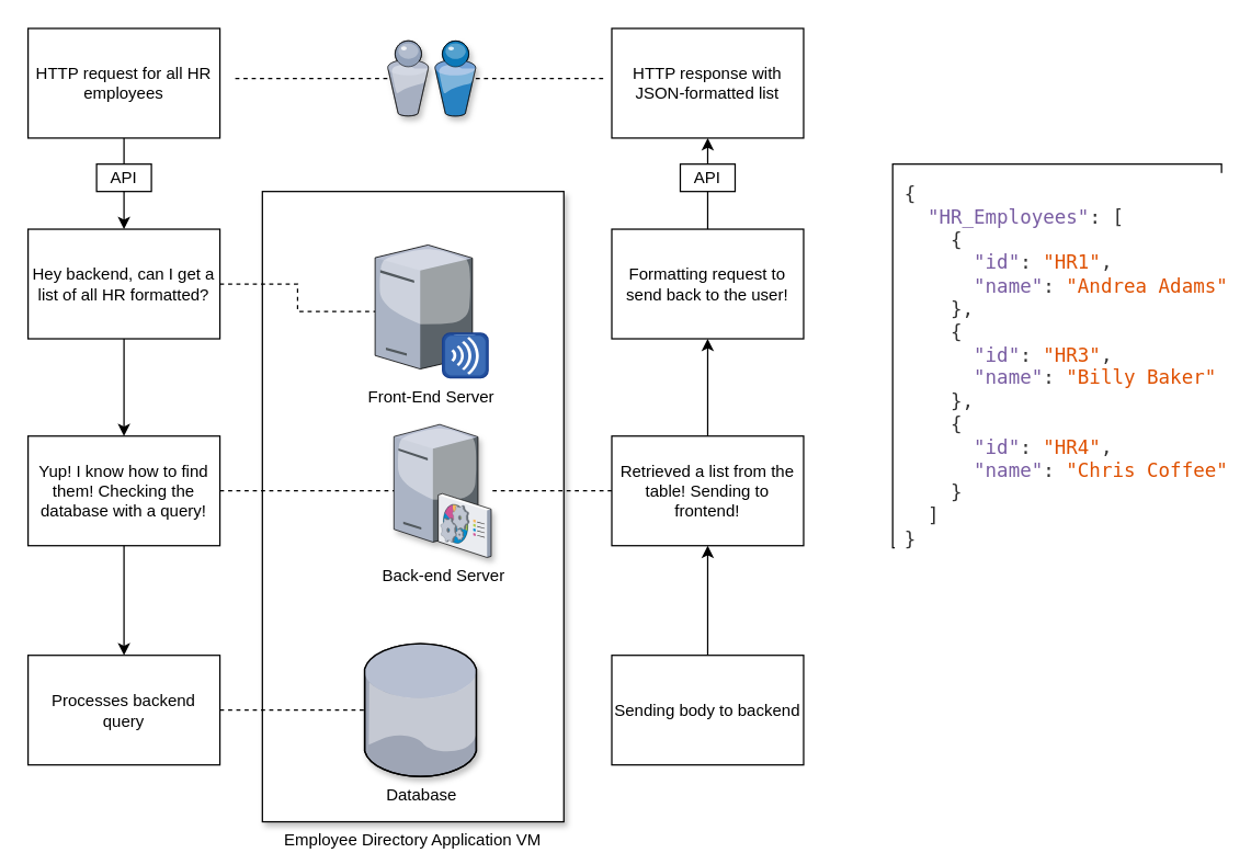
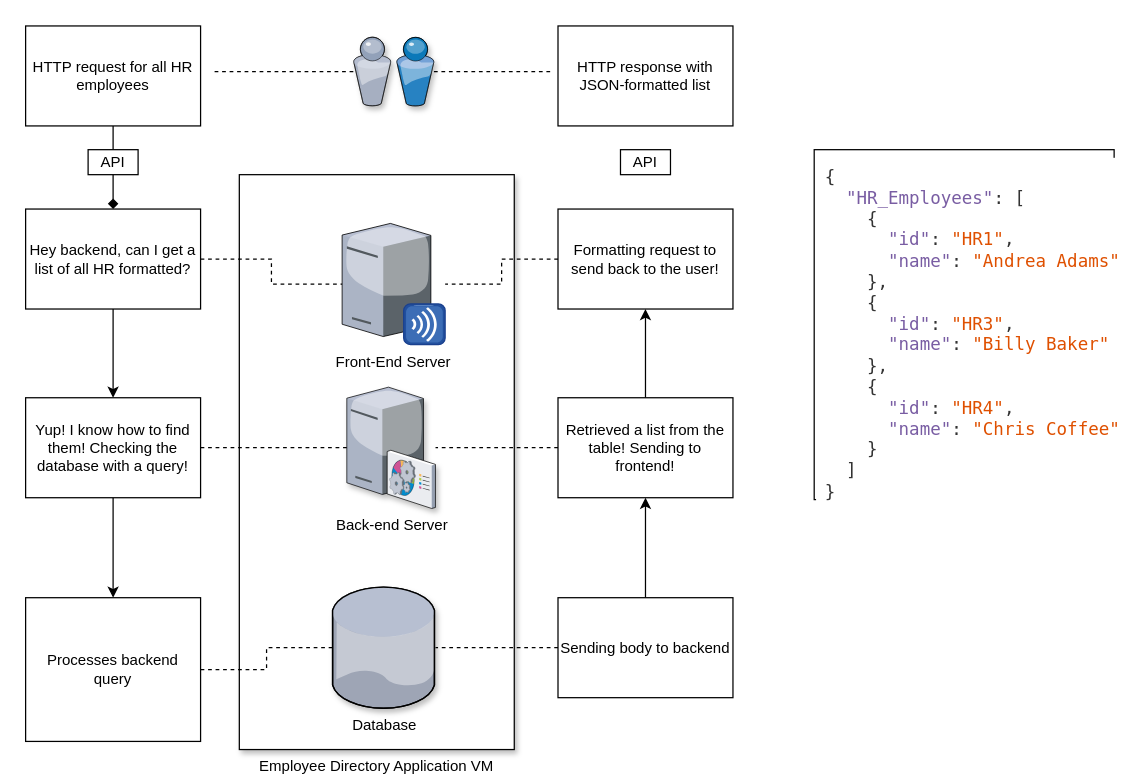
  <mxCell id="0" />
  <mxCell id="1" parent="0" />
  <mxCell id="2" value="Employee Directory Application VM" style="rounded=0;whiteSpace=wrap;html=1;shadow=1;strokeColor=#000000;fillColor=#ffffff;labelPosition=center;verticalLabelPosition=bottom;align=center;verticalAlign=top;" parent="1" vertex="1"><mxGeometry x="191" y="139" width="220" height="460" as="geometry" /></mxCell>
  <mxCell id="3" style="edgeStyle=orthogonalEdgeStyle;rounded=0;orthogonalLoop=1;jettySize=auto;html=1;startArrow=none;startFill=0;endArrow=none;endFill=0;strokeColor=#000000;dashed=1;" edge="1" parent="1" source="5"><mxGeometry relative="1" as="geometry"><mxPoint x="441" y="56.5" as="targetPoint" /></mxGeometry></mxCell>
  <mxCell id="4" style="edgeStyle=orthogonalEdgeStyle;rounded=0;orthogonalLoop=1;jettySize=auto;html=1;dashed=1;startArrow=none;startFill=0;endArrow=none;endFill=0;strokeColor=#000000;" edge="1" parent="1" source="5"><mxGeometry relative="1" as="geometry"><mxPoint x="171" y="56.5" as="targetPoint" /></mxGeometry></mxCell>
  <mxCell id="5" value="" style="verticalLabelPosition=top;aspect=fixed;html=1;verticalAlign=bottom;strokeColor=none;align=center;outlineConnect=0;shape=mxgraph.citrix.users;shadow=1;labelPosition=center;" parent="1" vertex="1"><mxGeometry x="282.22" y="29" width="64.5" height="55" as="geometry" /></mxCell>
  <mxCell id="6" value="Database" style="verticalLabelPosition=bottom;aspect=fixed;html=1;verticalAlign=top;strokeColor=none;align=center;outlineConnect=0;shape=mxgraph.citrix.database;shadow=1;fontFamily=Helvetica;fontSize=12;fontColor=#000000;fillColor=#ffffff;" parent="1" vertex="1"><mxGeometry x="265.55" y="469" width="82.45" height="97" as="geometry" /></mxCell>
- <mxCell id="7" value="Back-end Server" style="verticalLabelPosition=bottom;aspect=fixed;html=1;verticalAlign=top;strokeColor=none;align=center;outlineConnect=0;shape=mxgraph.citrix.command_center;shadow=1;fontFamily=Helvetica;fontSize=12;fontColor=#000000;fillColor=#ffffff;" parent="1" vertex="1"><mxGeometry x="287" y="309" width="71" height="97" as="geometry" /></mxCell>
+ <mxCell id="7" value="Back-end Server" style="verticalLabelPosition=bottom;aspect=fixed;html=1;verticalAlign=top;strokeColor=none;align=center;outlineConnect=0;shape=mxgraph.citrix.command_center;shadow=1;fontFamily=Helvetica;fontSize=12;fontColor=#000000;fillColor=#ffffff;" parent="1" vertex="1"><mxGeometry x="277" y="309" width="71" height="97" as="geometry" /></mxCell>
  <mxCell id="8" value="Front-End Server" style="verticalLabelPosition=bottom;aspect=fixed;html=1;verticalAlign=top;strokeColor=none;align=center;outlineConnect=0;shape=mxgraph.citrix.merchandising_server;fontFamily=Helvetica;fontSize=12;fontColor=#000000;fillColor=#ffffff;" parent="1" vertex="1"><mxGeometry x="273.25" y="178" width="82.45" height="97" as="geometry" /></mxCell>
  <mxCell id="9" style="edgeStyle=orthogonalEdgeStyle;rounded=0;orthogonalLoop=1;jettySize=auto;html=1;strokeColor=#000000;dashed=1;endArrow=none;endFill=0;" edge="1" parent="1" source="11" target="8"><mxGeometry relative="1" as="geometry" /></mxCell>
  <mxCell id="10" style="edgeStyle=orthogonalEdgeStyle;rounded=0;orthogonalLoop=1;jettySize=auto;html=1;entryX=0.5;entryY=0;entryDx=0;entryDy=0;" edge="1" parent="1" source="11" target="14"><mxGeometry relative="1" as="geometry" /></mxCell>
  <mxCell id="11" value="Hey backend, can I get a list of all HR formatted?" style="text;html=1;strokeColor=#000000;fillColor=#ffffff;align=center;verticalAlign=middle;whiteSpace=wrap;rounded=0;" vertex="1" parent="1"><mxGeometry x="20" y="166.5" width="140" height="80" as="geometry" /></mxCell>
  <mxCell id="12" value="" style="edgeStyle=orthogonalEdgeStyle;rounded=0;orthogonalLoop=1;jettySize=auto;html=1;" edge="1" parent="1" source="14" target="16"><mxGeometry relative="1" as="geometry" /></mxCell>
  <mxCell id="13" style="edgeStyle=orthogonalEdgeStyle;rounded=0;orthogonalLoop=1;jettySize=auto;html=1;dashed=1;endArrow=none;endFill=0;" edge="1" parent="1" source="14" target="7"><mxGeometry relative="1" as="geometry" /></mxCell>
  <mxCell id="14" value="Yup! I know how to find them! Checking the database with a query!" style="text;html=1;strokeColor=#000000;fillColor=#ffffff;align=center;verticalAlign=middle;whiteSpace=wrap;rounded=0;" vertex="1" parent="1"><mxGeometry x="20" y="317.5" width="140" height="80" as="geometry" /></mxCell>
  <mxCell id="15" style="edgeStyle=orthogonalEdgeStyle;rounded=0;orthogonalLoop=1;jettySize=auto;html=1;startArrow=none;startFill=0;endArrow=none;endFill=0;dashed=1;" edge="1" parent="1" source="16" target="6"><mxGeometry relative="1" as="geometry" /></mxCell>
- <mxCell id="16" value="Processes backend query" style="text;html=1;strokeColor=#000000;fillColor=#ffffff;align=center;verticalAlign=middle;whiteSpace=wrap;rounded=0;" vertex="1" parent="1"><mxGeometry x="20" y="477.5" width="140" height="80" as="geometry" /></mxCell>
+ <mxCell id="16" value="Processes backend query" style="text;html=1;strokeColor=#000000;fillColor=#ffffff;align=center;verticalAlign=middle;whiteSpace=wrap;rounded=0;" vertex="1" parent="1"><mxGeometry x="20" y="477.5" width="140" height="115" as="geometry" /></mxCell>
  <mxCell id="17" style="edgeStyle=orthogonalEdgeStyle;rounded=0;orthogonalLoop=1;jettySize=auto;html=1;entryX=0.5;entryY=0;entryDx=0;entryDy=0;endArrow=none;endFill=0;startArrow=classic;startFill=1;" edge="1" parent="1" source="20" target="23"><mxGeometry relative="1" as="geometry" /></mxCell>
- <mxCell id="19" style="edgeStyle=orthogonalEdgeStyle;rounded=0;orthogonalLoop=1;jettySize=auto;html=1;entryX=0.5;entryY=1;entryDx=0;entryDy=0;startArrow=none;startFill=0;endArrow=classic;endFill=1;strokeColor=#000000;" edge="1" parent="1" source="20" target="26"><mxGeometry relative="1" as="geometry" /></mxCell>
+ <mxCell id="18" style="edgeStyle=orthogonalEdgeStyle;rounded=0;orthogonalLoop=1;jettySize=auto;html=1;startArrow=none;startFill=0;endArrow=none;endFill=0;dashed=1;" edge="1" parent="1" source="20" target="8"><mxGeometry relative="1" as="geometry" /></mxCell>
  <mxCell id="20" value="Formatting request to send back to the user!" style="text;html=1;strokeColor=#000000;fillColor=#ffffff;align=center;verticalAlign=middle;whiteSpace=wrap;rounded=0;" vertex="1" parent="1"><mxGeometry x="446" y="166.5" width="140" height="80" as="geometry" /></mxCell>
  <mxCell id="21" value="" style="edgeStyle=orthogonalEdgeStyle;rounded=0;orthogonalLoop=1;jettySize=auto;html=1;endArrow=none;endFill=0;startArrow=classic;startFill=1;" edge="1" parent="1" source="23" target="25"><mxGeometry relative="1" as="geometry" /></mxCell>
  <mxCell id="22" style="edgeStyle=orthogonalEdgeStyle;rounded=0;orthogonalLoop=1;jettySize=auto;html=1;startArrow=none;startFill=0;endArrow=none;endFill=0;dashed=1;" edge="1" parent="1" source="23" target="7"><mxGeometry relative="1" as="geometry" /></mxCell>
  <mxCell id="23" value="Retrieved a list from the table! Sending to frontend!" style="text;html=1;strokeColor=#000000;fillColor=#ffffff;align=center;verticalAlign=middle;whiteSpace=wrap;rounded=0;" vertex="1" parent="1"><mxGeometry x="446" y="317.5" width="140" height="80" as="geometry" /></mxCell>
+ <mxCell id="24" style="edgeStyle=orthogonalEdgeStyle;rounded=0;orthogonalLoop=1;jettySize=auto;html=1;startArrow=none;startFill=0;endArrow=none;endFill=0;dashed=1;" edge="1" parent="1" source="25" target="6"><mxGeometry relative="1" as="geometry" /></mxCell>
  <mxCell id="25" value="Sending body to backend" style="text;html=1;strokeColor=#000000;fillColor=#ffffff;align=center;verticalAlign=middle;whiteSpace=wrap;rounded=0;" vertex="1" parent="1"><mxGeometry x="446" y="477.5" width="140" height="80" as="geometry" /></mxCell>
  <mxCell id="26" value="HTTP response with JSON-formatted list" style="text;html=1;strokeColor=#000000;fillColor=#ffffff;align=center;verticalAlign=middle;whiteSpace=wrap;rounded=0;" vertex="1" parent="1"><mxGeometry x="446" y="20" width="140" height="80" as="geometry" /></mxCell>
- <mxCell id="27" style="edgeStyle=orthogonalEdgeStyle;rounded=0;orthogonalLoop=1;jettySize=auto;html=1;entryX=0.5;entryY=0;entryDx=0;entryDy=0;startArrow=none;startFill=0;endArrow=classic;endFill=1;strokeColor=#000000;" edge="1" parent="1" source="28" target="11"><mxGeometry relative="1" as="geometry" /></mxCell>
+ <mxCell id="27" style="edgeStyle=orthogonalEdgeStyle;rounded=0;orthogonalLoop=1;jettySize=auto;html=1;entryX=0.5;entryY=0;entryDx=0;entryDy=0;startArrow=none;startFill=0;endArrow=diamond;endFill=1;strokeColor=#000000;" edge="1" parent="1" source="28" target="11"><mxGeometry relative="1" as="geometry" /></mxCell>
  <mxCell id="28" value="HTTP request for all HR employees" style="text;html=1;strokeColor=#000000;fillColor=#ffffff;align=center;verticalAlign=middle;whiteSpace=wrap;rounded=0;" vertex="1" parent="1"><mxGeometry x="20" y="20" width="140" height="80" as="geometry" /></mxCell>
  <mxCell id="29" value="API" style="rounded=0;whiteSpace=wrap;html=1;strokeColor=#000000;fillColor=#ffffff;" vertex="1" parent="1"><mxGeometry x="70" y="119" width="40" height="20" as="geometry" /></mxCell>
  <mxCell id="30" value="API" style="rounded=0;whiteSpace=wrap;html=1;strokeColor=#000000;fillColor=#ffffff;" vertex="1" parent="1"><mxGeometry x="496" y="119" width="40" height="20" as="geometry" /></mxCell>
  <mxCell id="31" value="" style="group" vertex="1" connectable="0" parent="1"><mxGeometry x="651" y="119" width="240" height="280" as="geometry" /></mxCell>
  <mxCell id="32" value="&lt;pre style=&quot;box-sizing: border-box ; font-family: , &amp;#34;menlo&amp;#34; , &amp;#34;monaco&amp;#34; , &amp;#34;consolas&amp;#34; , &amp;#34;liberation mono&amp;#34; , &amp;#34;courier new&amp;#34; , monospace ; font-size: 14px ; margin-top: 0px ; margin-bottom: 1rem ; overflow: auto ; color: rgb(51 , 51 , 51) ; background: white ; padding: 0.5em&quot;&gt;&lt;code style=&quot;box-sizing: border-box ; font-family: , &amp;#34;menlo&amp;#34; , &amp;#34;monaco&amp;#34; , &amp;#34;consolas&amp;#34; , &amp;#34;liberation mono&amp;#34; , &amp;#34;courier new&amp;#34; , monospace ; font-size: inherit ; color: inherit ; word-break: normal&quot;&gt;{&lt;br/&gt;  &lt;span style=&quot;box-sizing: border-box ; color: rgb(121 , 93 , 163)&quot;&gt;&quot;HR_Employees&quot;&lt;/span&gt;: [&lt;br/&gt;    {&lt;br/&gt;      &lt;span style=&quot;box-sizing: border-box ; color: rgb(121 , 93 , 163)&quot;&gt;&quot;id&quot;&lt;/span&gt;: &lt;span style=&quot;box-sizing: border-box ; color: rgb(223 , 80 , 0)&quot;&gt;&quot;HR1&quot;&lt;/span&gt;,&lt;br/&gt;      &lt;span style=&quot;box-sizing: border-box ; color: rgb(121 , 93 , 163)&quot;&gt;&quot;name&quot;&lt;/span&gt;: &lt;span style=&quot;box-sizing: border-box ; color: rgb(223 , 80 , 0)&quot;&gt;&quot;Andrea Adams&quot;&lt;/span&gt;&lt;br/&gt;    },&lt;br/&gt;    {&lt;br/&gt;      &lt;span style=&quot;box-sizing: border-box ; color: rgb(121 , 93 , 163)&quot;&gt;&quot;id&quot;&lt;/span&gt;: &lt;span style=&quot;box-sizing: border-box ; color: rgb(223 , 80 , 0)&quot;&gt;&quot;HR3&quot;&lt;/span&gt;,&lt;br/&gt;      &lt;span style=&quot;box-sizing: border-box ; color: rgb(121 , 93 , 163)&quot;&gt;&quot;name&quot;&lt;/span&gt;: &lt;span style=&quot;box-sizing: border-box ; color: rgb(223 , 80 , 0)&quot;&gt;&quot;Billy Baker&quot;&lt;/span&gt;&lt;br/&gt;    },&lt;br/&gt;    {&lt;br/&gt;      &lt;span style=&quot;box-sizing: border-box ; color: rgb(121 , 93 , 163)&quot;&gt;&quot;id&quot;&lt;/span&gt;: &lt;span style=&quot;box-sizing: border-box ; color: rgb(223 , 80 , 0)&quot;&gt;&quot;HR4&quot;&lt;/span&gt;,&lt;br/&gt;      &lt;span style=&quot;box-sizing: border-box ; color: rgb(121 , 93 , 163)&quot;&gt;&quot;name&quot;&lt;/span&gt;: &lt;span style=&quot;box-sizing: border-box ; color: rgb(223 , 80 , 0)&quot;&gt;&quot;Chris Coffee&quot;&lt;/span&gt;&lt;br/&gt;    }&lt;br/&gt;  ]&lt;br/&gt;}&lt;/code&gt;&lt;/pre&gt;" style="text;html=1;strokeColor=#000000;fillColor=#ffffff;" vertex="1" parent="31"><mxGeometry width="240" height="280" as="geometry" /></mxCell>
